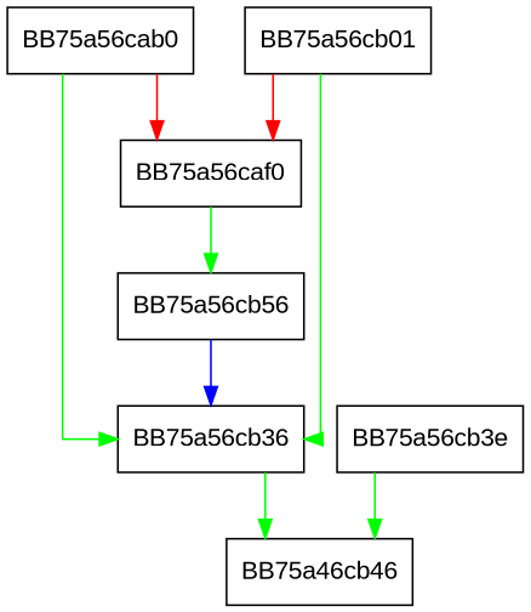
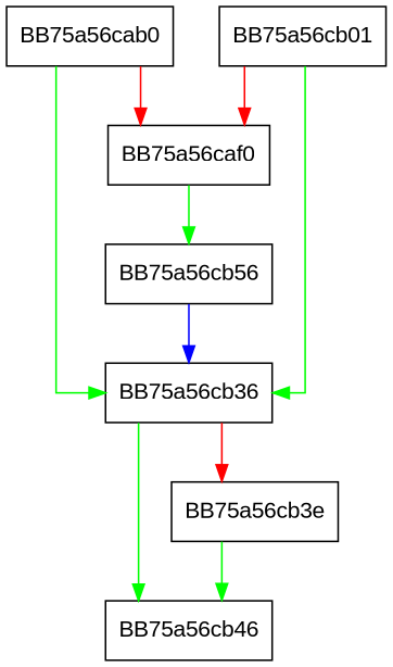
  digraph {
    fontname="Liberation Sans"
    splines=ortho
    node [fontname="Liberation Sans" shape=box]
    edge [color=green fontname="Liberation Sans"]
    BB75a56cab0
    BB75a56cb36
    BB75a56caf0
-   BB75a56cb46 [label=BB75a46cb46]
+   BB75a56cb46
    BB75a56cb3e
    BB75a56cb56
    BB75a56cb01
    BB75a56cab0 -> BB75a56cb36
    BB75a56cab0 -> BB75a56caf0 [color=red]
    BB75a56cb36 -> BB75a56cb46
+   BB75a56cb36 -> BB75a56cb3e [color=red]
    BB75a56caf0 -> BB75a56cb56
    BB75a56cb3e -> BB75a56cb46
    BB75a56cb56 -> BB75a56cb36 [color=blue]
    BB75a56cb01 -> BB75a56cb36
    BB75a56cb01 -> BB75a56caf0 [color=red]
  }
